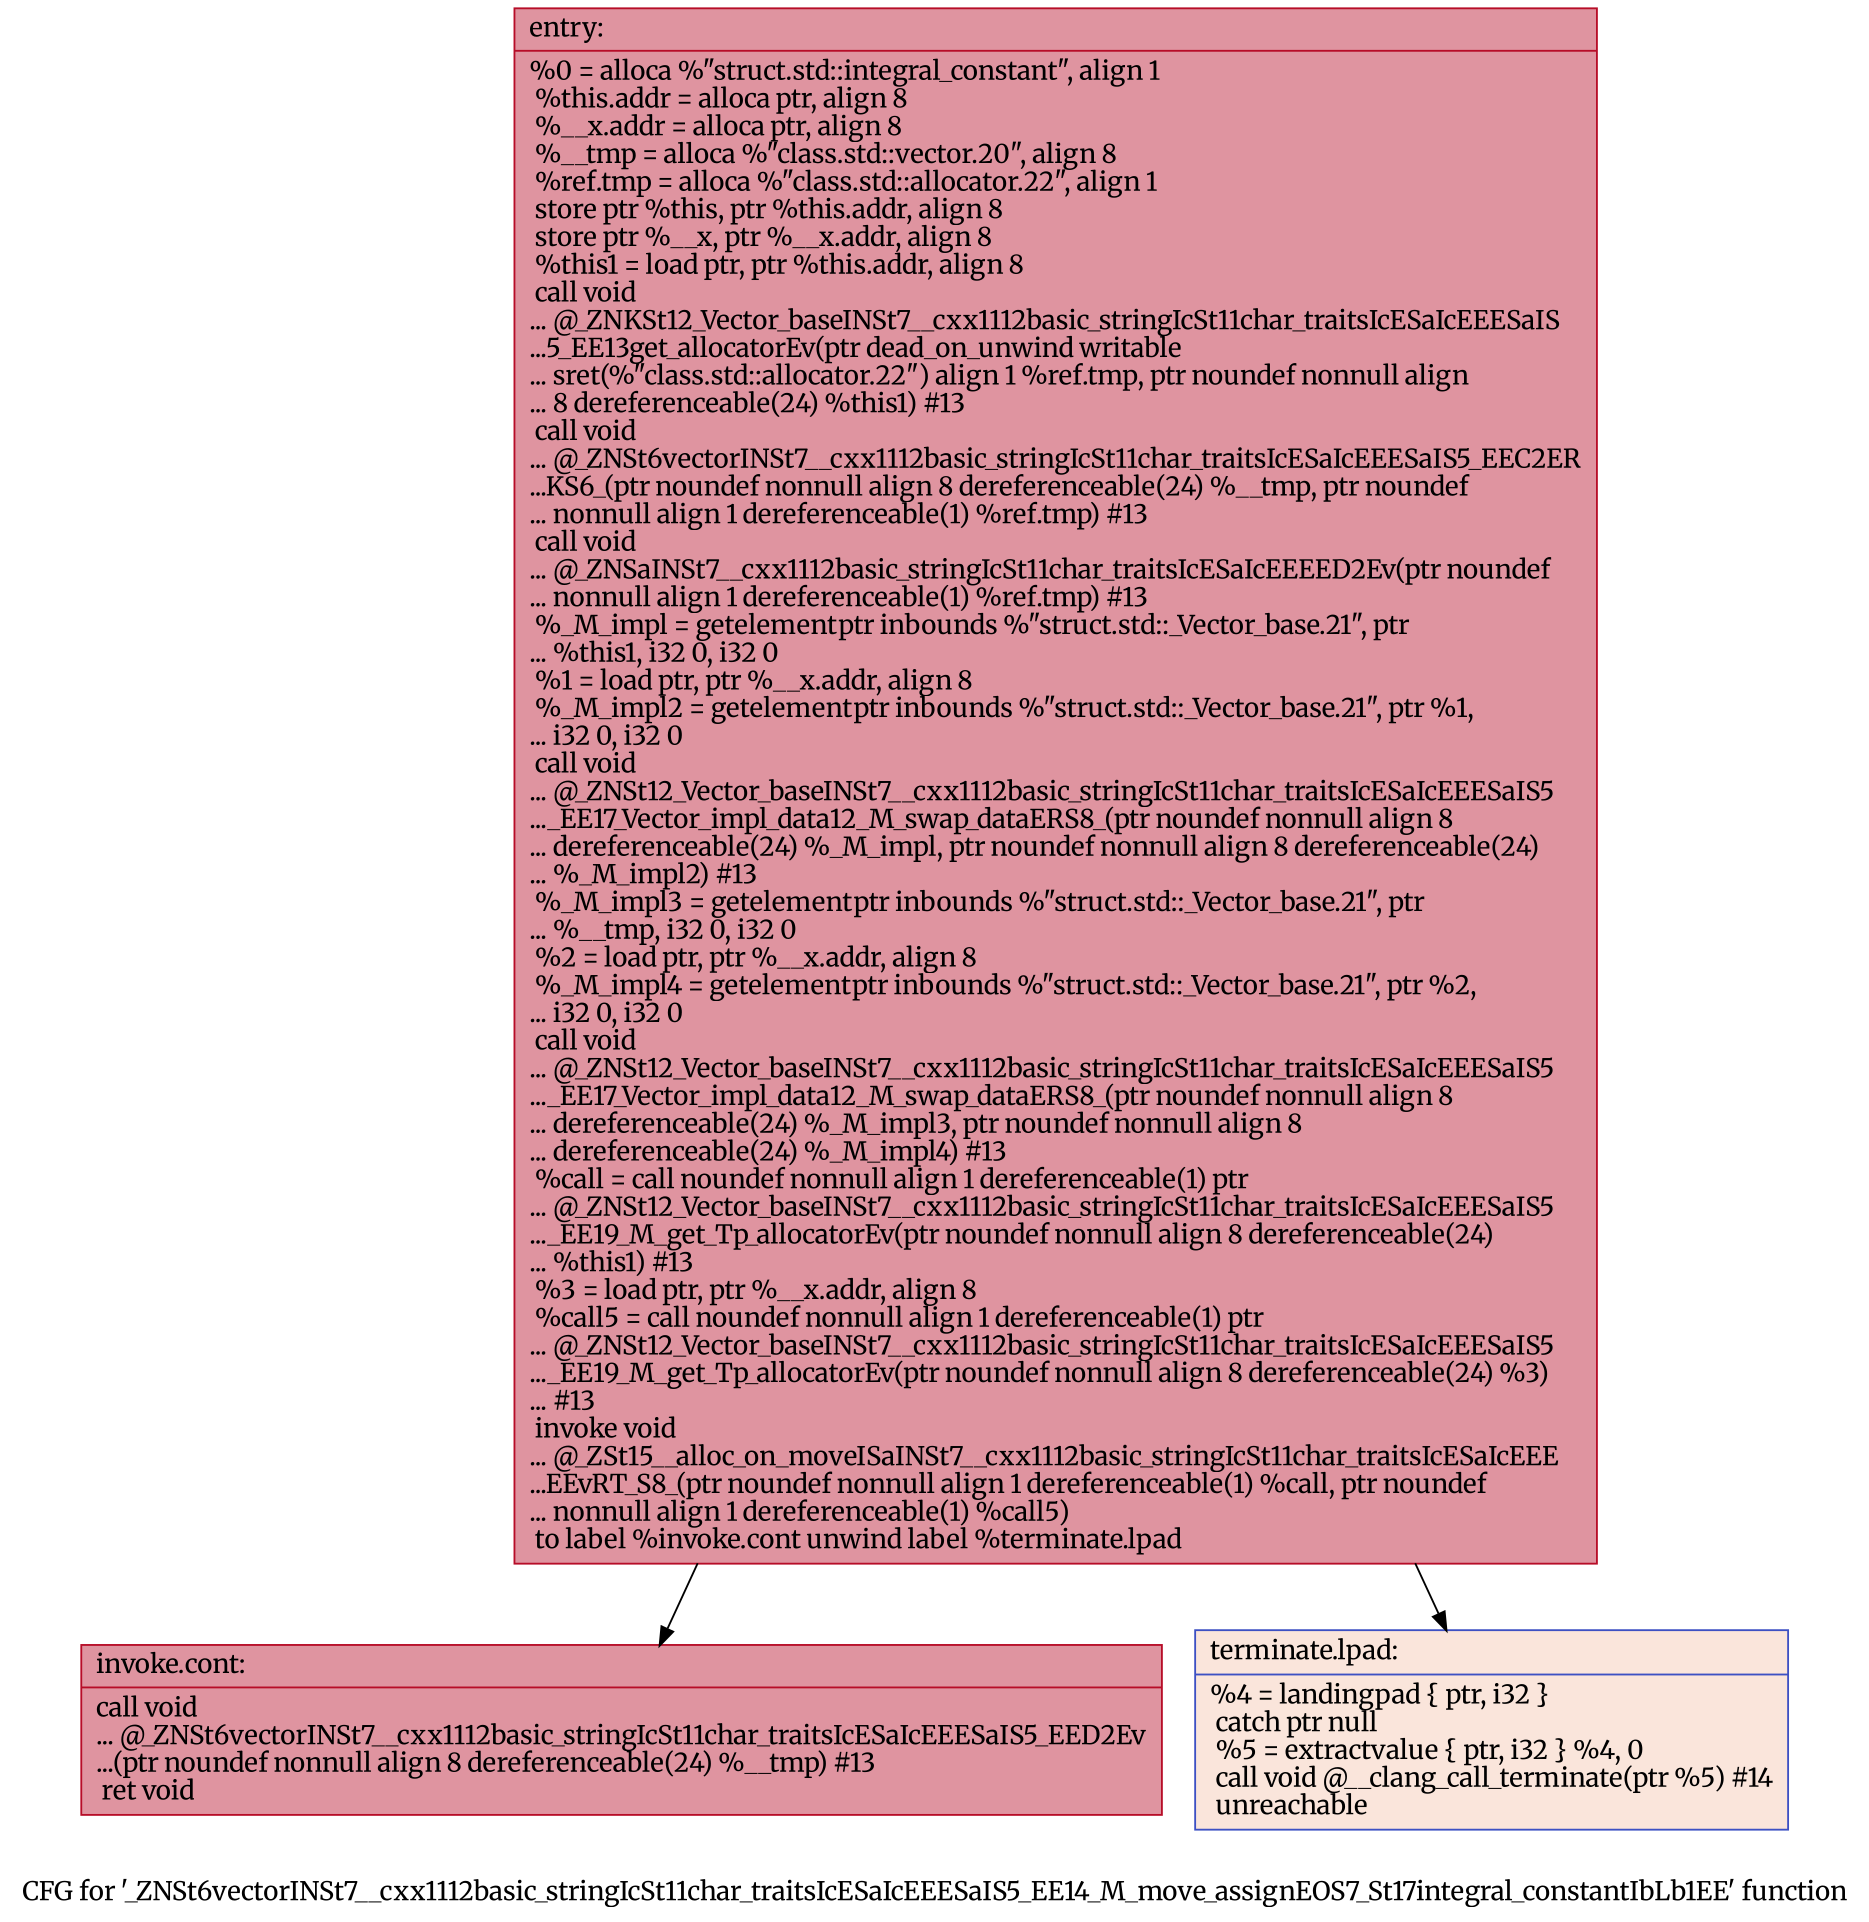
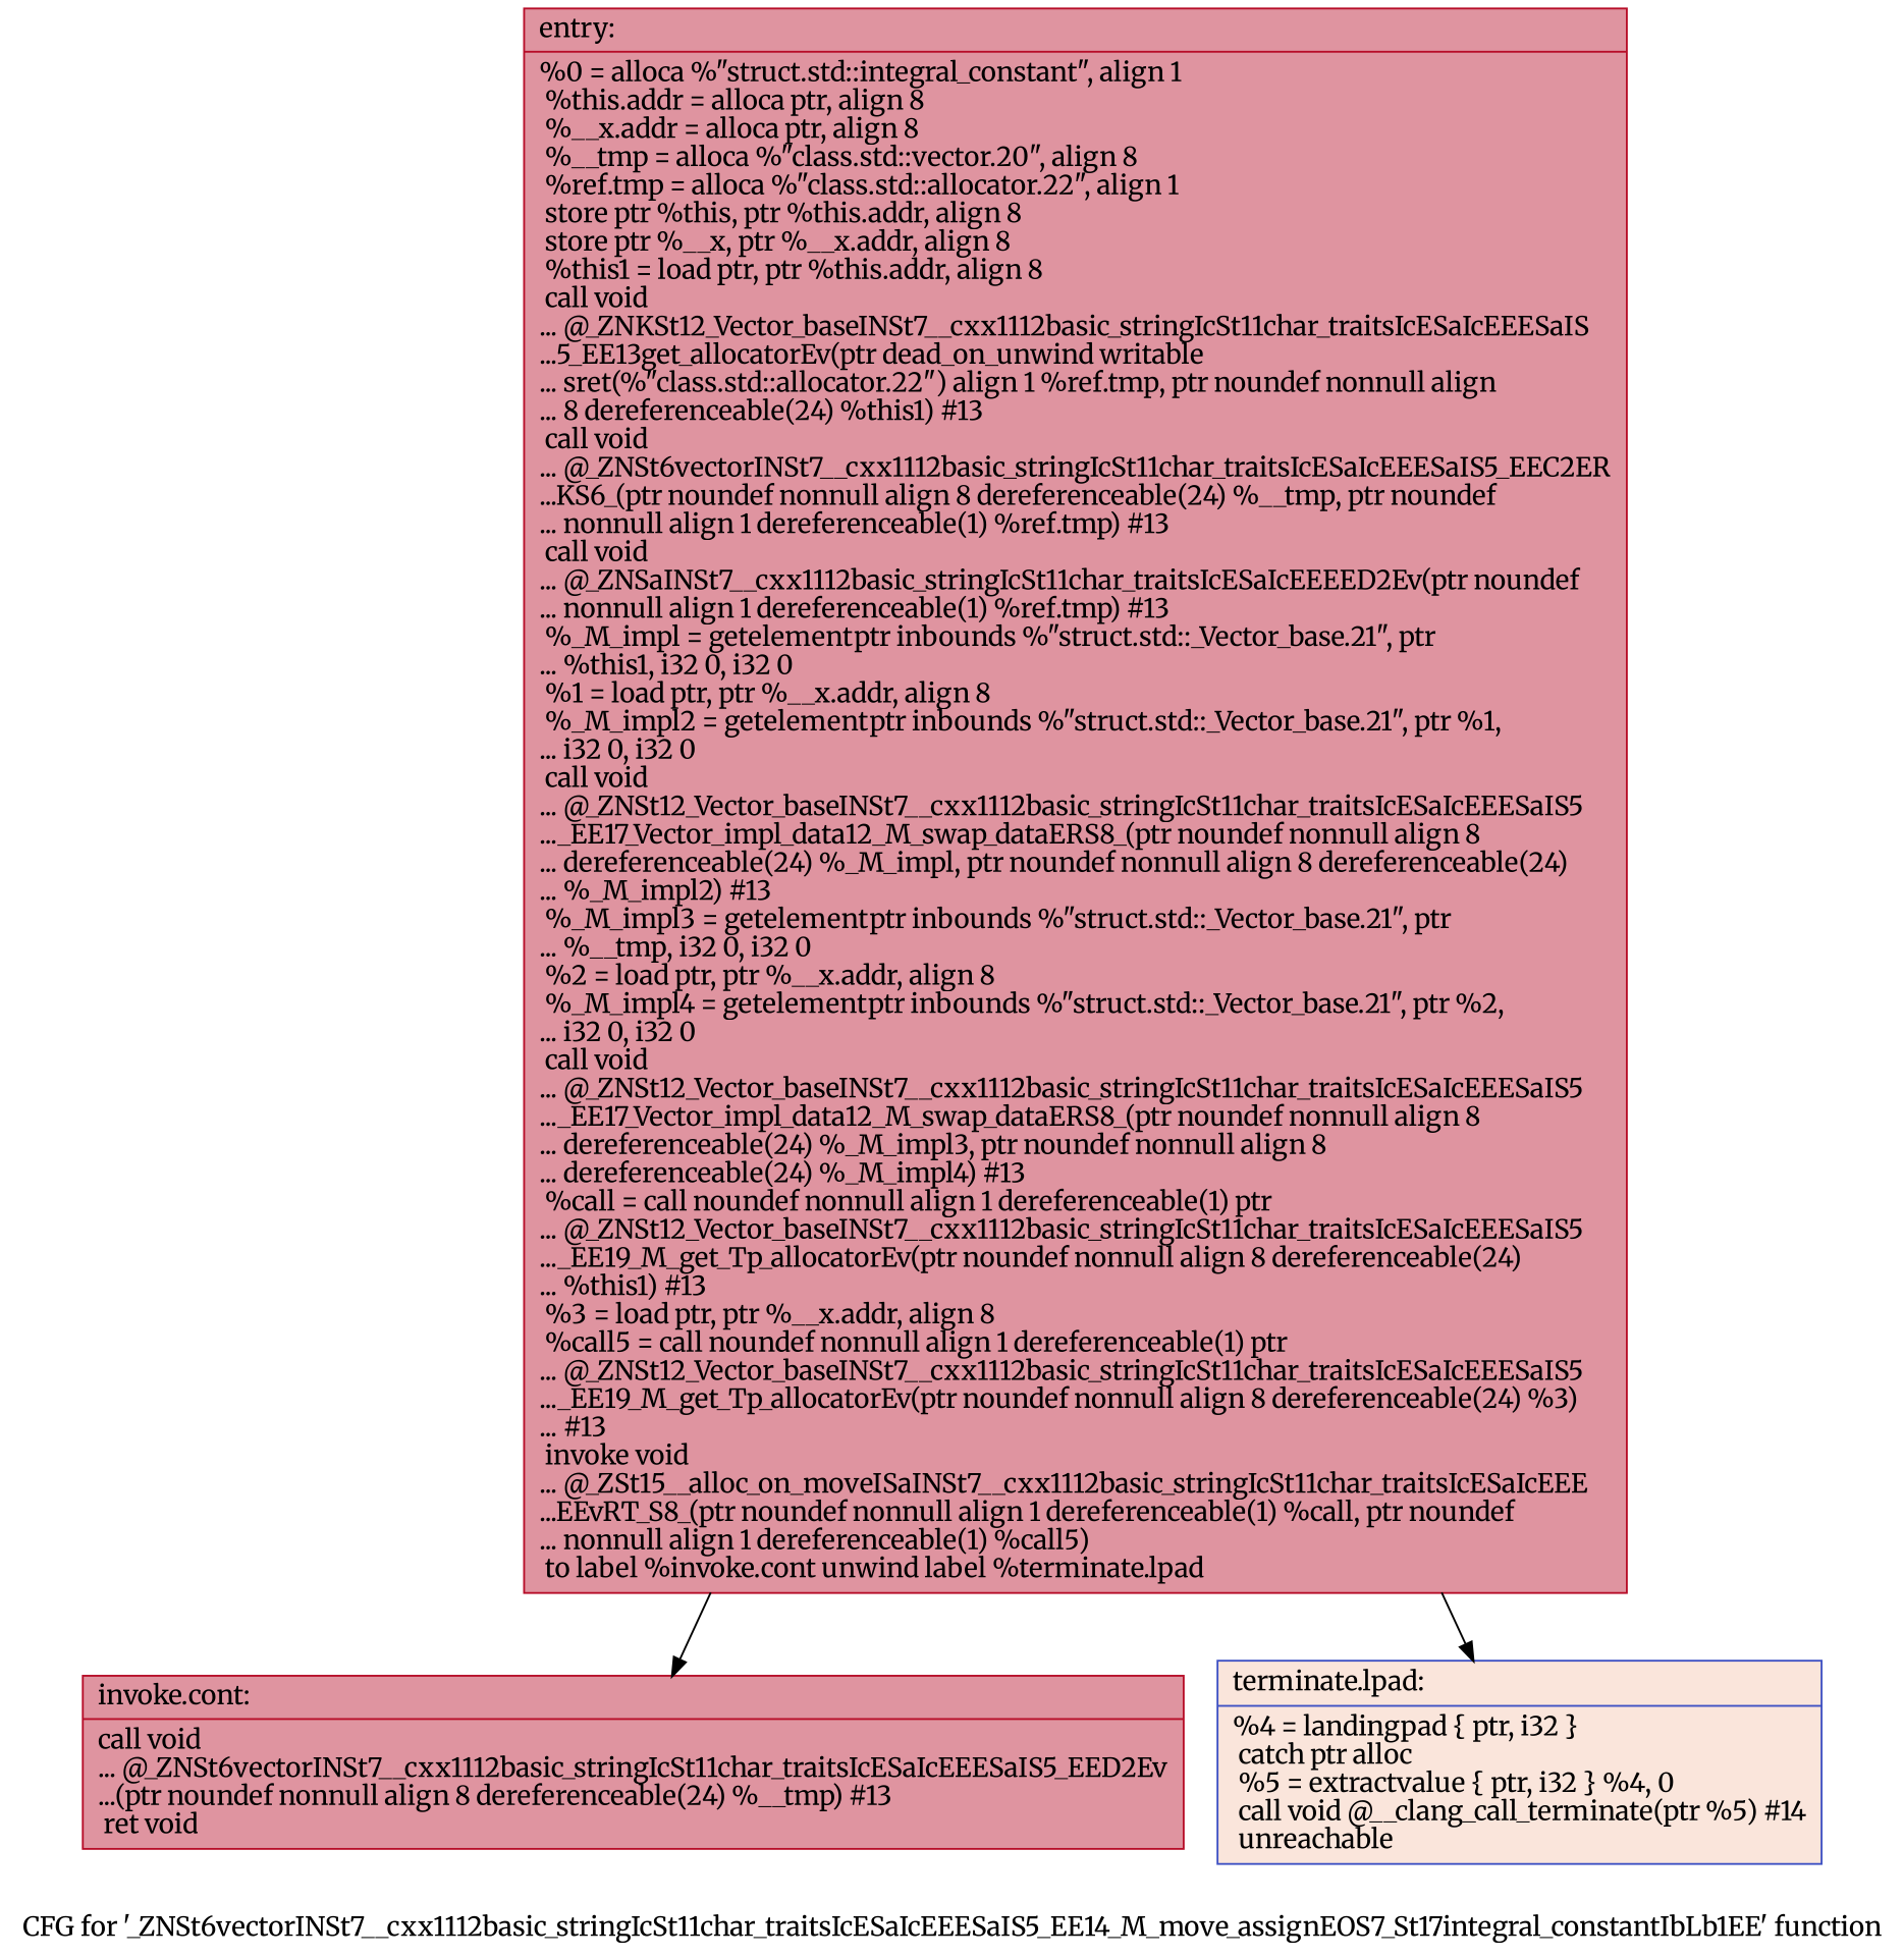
  digraph {
    label="CFG for '_ZNSt6vectorINSt7__cxx1112basic_stringIcSt11char_traitsIcESaIcEEESaIS5_EE14_M_move_assignEOS7_St17integral_constantIbLb1EE' function"
    fontname=Merriweather
    node [color="#b70d28ff" fillcolor="#b70d2870" fontname=Merriweather shape=record style=filled]
    edge [fontname=Merriweather]
    n1 [label="{entry:\l|  %0 = alloca %\"struct.std::integral_constant\", align 1\l  %this.addr = alloca ptr, align 8\l  %__x.addr = alloca ptr, align 8\l  %__tmp = alloca %\"class.std::vector.20\", align 8\l  %ref.tmp = alloca %\"class.std::allocator.22\", align 1\l  store ptr %this, ptr %this.addr, align 8\l  store ptr %__x, ptr %__x.addr, align 8\l  %this1 = load ptr, ptr %this.addr, align 8\l  call void\l... @_ZNKSt12_Vector_baseINSt7__cxx1112basic_stringIcSt11char_traitsIcESaIcEEESaIS\l...5_EE13get_allocatorEv(ptr dead_on_unwind writable\l... sret(%\"class.std::allocator.22\") align 1 %ref.tmp, ptr noundef nonnull align\l... 8 dereferenceable(24) %this1) #13\l  call void\l... @_ZNSt6vectorINSt7__cxx1112basic_stringIcSt11char_traitsIcESaIcEEESaIS5_EEC2ER\l...KS6_(ptr noundef nonnull align 8 dereferenceable(24) %__tmp, ptr noundef\l... nonnull align 1 dereferenceable(1) %ref.tmp) #13\l  call void\l... @_ZNSaINSt7__cxx1112basic_stringIcSt11char_traitsIcESaIcEEEED2Ev(ptr noundef\l... nonnull align 1 dereferenceable(1) %ref.tmp) #13\l  %_M_impl = getelementptr inbounds %\"struct.std::_Vector_base.21\", ptr\l... %this1, i32 0, i32 0\l  %1 = load ptr, ptr %__x.addr, align 8\l  %_M_impl2 = getelementptr inbounds %\"struct.std::_Vector_base.21\", ptr %1,\l... i32 0, i32 0\l  call void\l... @_ZNSt12_Vector_baseINSt7__cxx1112basic_stringIcSt11char_traitsIcESaIcEEESaIS5\l..._EE17_Vector_impl_data12_M_swap_dataERS8_(ptr noundef nonnull align 8\l... dereferenceable(24) %_M_impl, ptr noundef nonnull align 8 dereferenceable(24)\l... %_M_impl2) #13\l  %_M_impl3 = getelementptr inbounds %\"struct.std::_Vector_base.21\", ptr\l... %__tmp, i32 0, i32 0\l  %2 = load ptr, ptr %__x.addr, align 8\l  %_M_impl4 = getelementptr inbounds %\"struct.std::_Vector_base.21\", ptr %2,\l... i32 0, i32 0\l  call void\l... @_ZNSt12_Vector_baseINSt7__cxx1112basic_stringIcSt11char_traitsIcESaIcEEESaIS5\l..._EE17_Vector_impl_data12_M_swap_dataERS8_(ptr noundef nonnull align 8\l... dereferenceable(24) %_M_impl3, ptr noundef nonnull align 8\l... dereferenceable(24) %_M_impl4) #13\l  %call = call noundef nonnull align 1 dereferenceable(1) ptr\l... @_ZNSt12_Vector_baseINSt7__cxx1112basic_stringIcSt11char_traitsIcESaIcEEESaIS5\l..._EE19_M_get_Tp_allocatorEv(ptr noundef nonnull align 8 dereferenceable(24)\l... %this1) #13\l  %3 = load ptr, ptr %__x.addr, align 8\l  %call5 = call noundef nonnull align 1 dereferenceable(1) ptr\l... @_ZNSt12_Vector_baseINSt7__cxx1112basic_stringIcSt11char_traitsIcESaIcEEESaIS5\l..._EE19_M_get_Tp_allocatorEv(ptr noundef nonnull align 8 dereferenceable(24) %3)\l... #13\l  invoke void\l... @_ZSt15__alloc_on_moveISaINSt7__cxx1112basic_stringIcSt11char_traitsIcESaIcEEE\l...EEvRT_S8_(ptr noundef nonnull align 1 dereferenceable(1) %call, ptr noundef\l... nonnull align 1 dereferenceable(1) %call5)\l          to label %invoke.cont unwind label %terminate.lpad\l}"]
    n2 [label="{invoke.cont:\l|  call void\l... @_ZNSt6vectorINSt7__cxx1112basic_stringIcSt11char_traitsIcESaIcEEESaIS5_EED2Ev\l...(ptr noundef nonnull align 8 dereferenceable(24) %__tmp) #13\l  ret void\l}"]
-   n3 [color="#3d50c3ff" fillcolor="#f4c5ad70" label="{terminate.lpad:\l|  %4 = landingpad \{ ptr, i32 \}\l          catch ptr null\l  %5 = extractvalue \{ ptr, i32 \} %4, 0\l  call void @__clang_call_terminate(ptr %5) #14\l  unreachable\l}"]
+   n3 [color="#3d50c3ff" fillcolor="#f4c5ad70" label="{terminate.lpad:\l|  %4 = landingpad \{ ptr, i32 \}\l          catch ptr alloc\l  %5 = extractvalue \{ ptr, i32 \} %4, 0\l  call void @__clang_call_terminate(ptr %5) #14\l  unreachable\l}"]
    n1 -> n2
    n1 -> n3
  }
